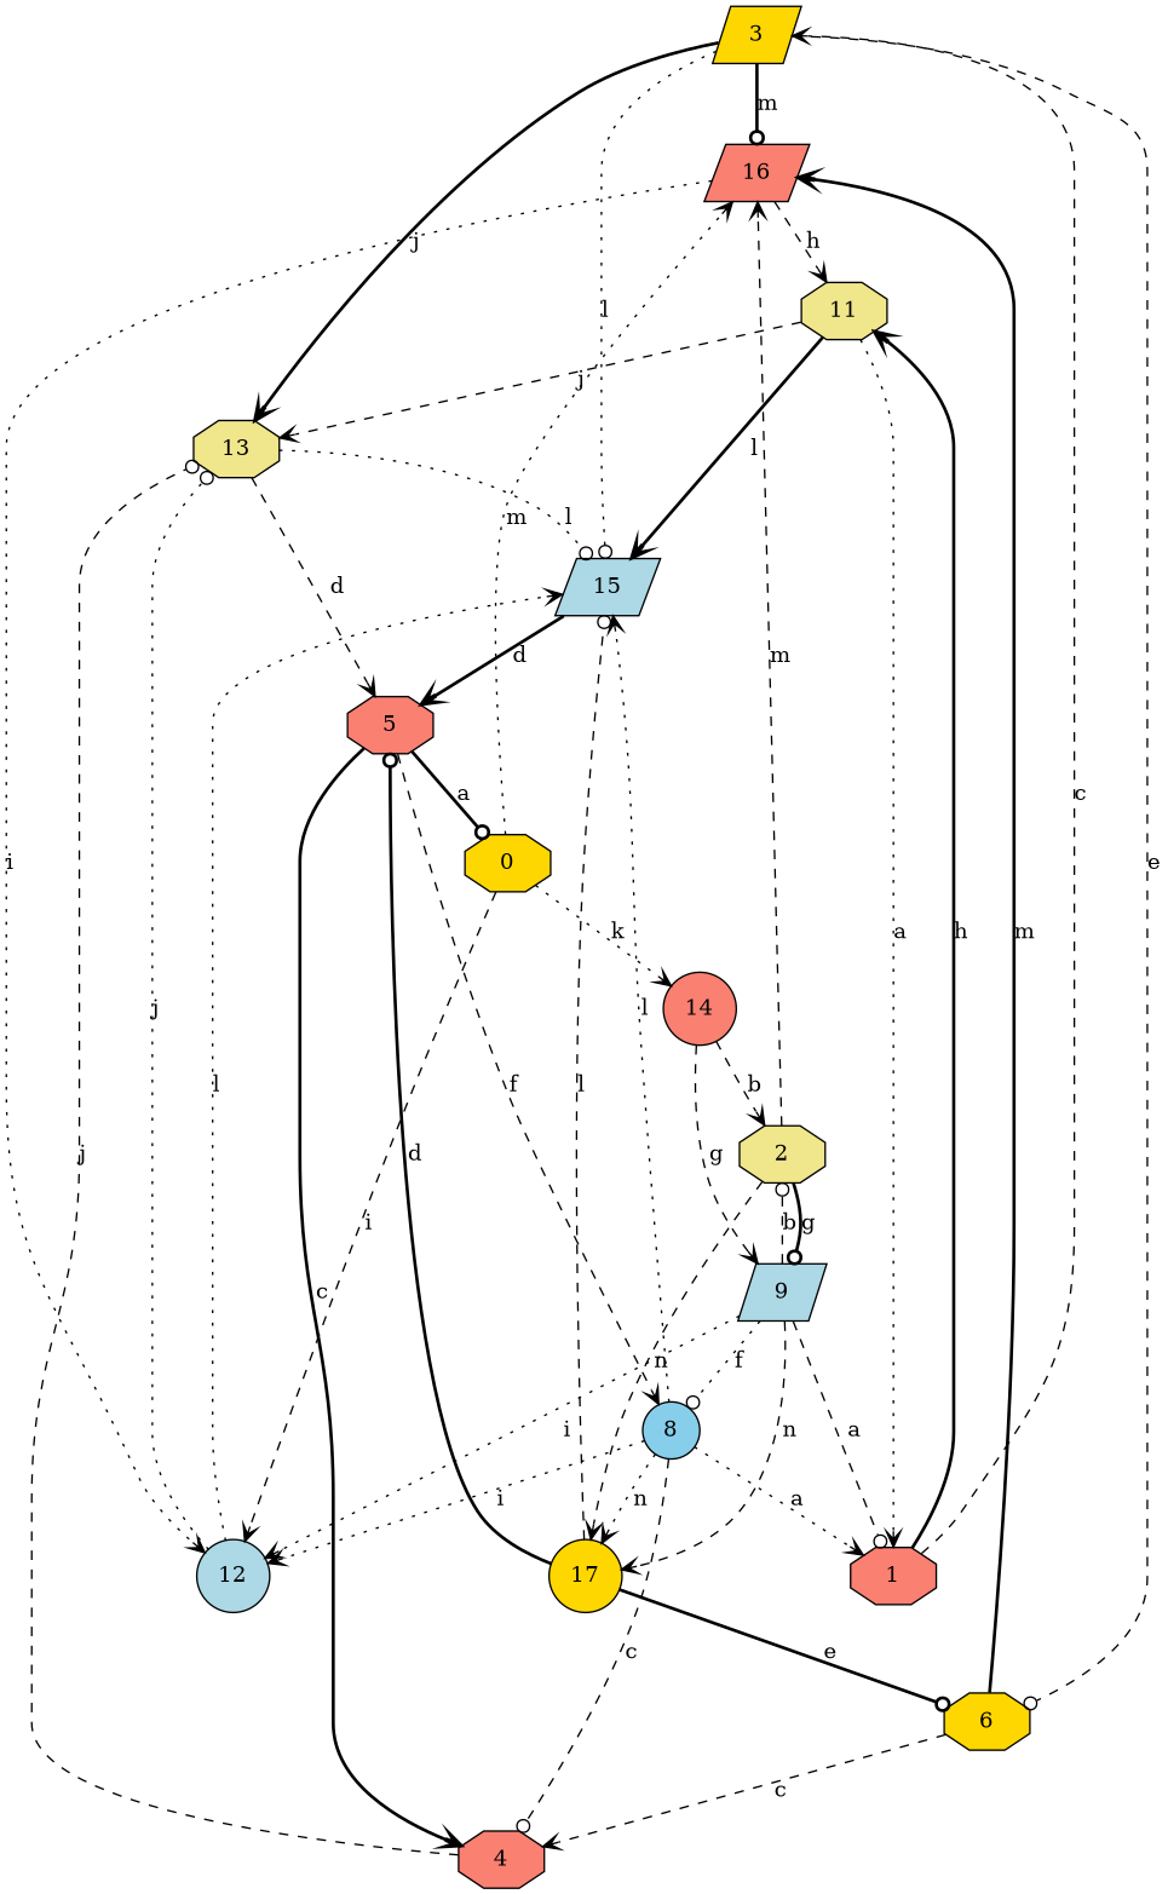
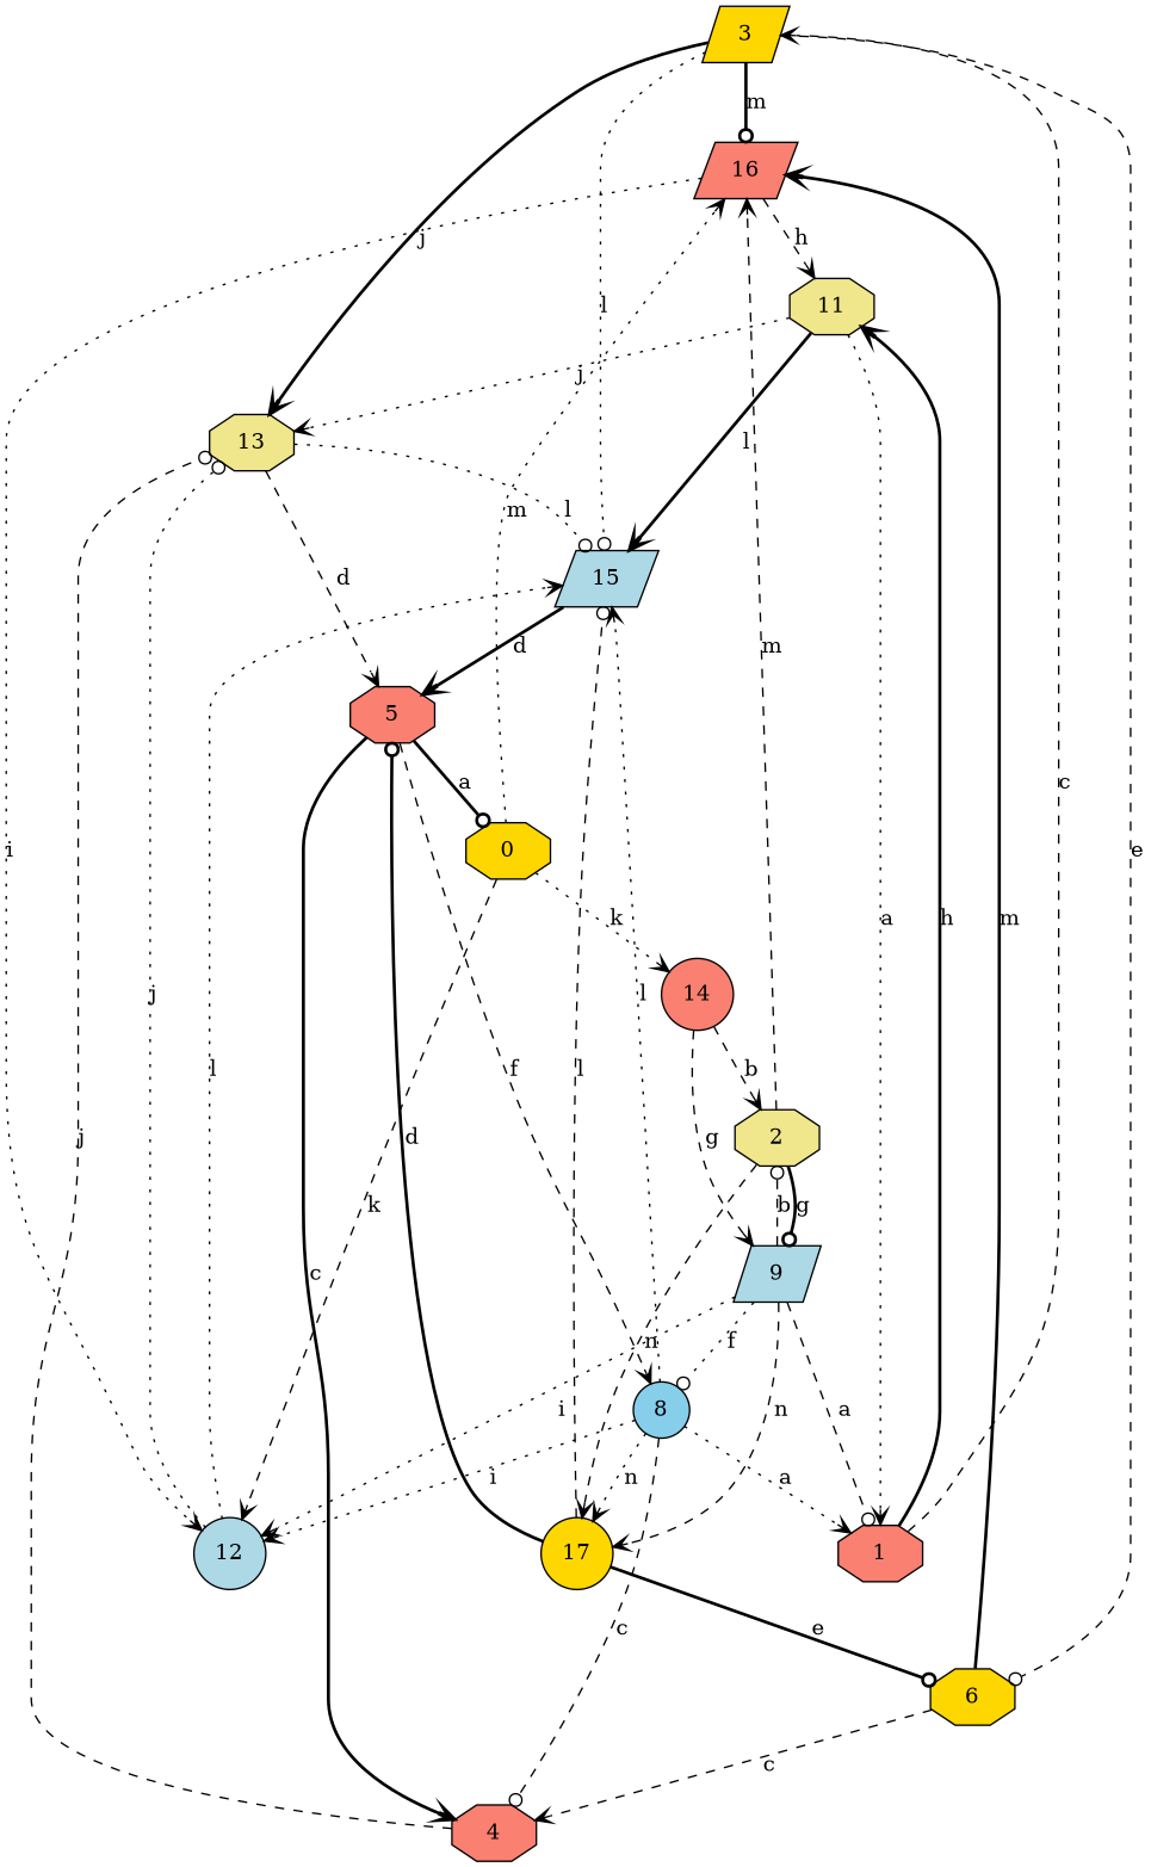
  strict digraph {
    node [fillcolor=salmon shape=octagon style=filled]
    edge [arrowhead=vee style=dashed]
    3 [fillcolor=gold shape=parallelogram]
    1
    11 [fillcolor=khaki]
    16 [shape=parallelogram]
    6 [fillcolor=gold]
    13 [fillcolor=khaki]
    15 [fillcolor=lightblue shape=parallelogram]
    2 [fillcolor=khaki]
    9 [fillcolor=lightblue shape=parallelogram]
    17 [fillcolor=gold shape=circle]
    8 [fillcolor=skyblue shape=circle]
    12 [fillcolor=lightblue shape=circle]
    5
    4
    0 [fillcolor=gold]
    14 [shape=circle]
    3 -> 16 [arrowhead=odot label=m style=bold]
    3 -> 6 [arrowhead=odot label=e]
    3 -> 13 [label=j style=bold]
    3 -> 15 [arrowhead=odot label=l style=dotted]
    1 -> 3 [label=c]
    1 -> 11 [label=h style=bold]
    11 -> 1 [label=a style=dotted]
-   11 -> 13 [label=j]
+   11 -> 13 [label=j style=dotted]
    11 -> 15 [label=l style=bold]
    16 -> 11 [label=h]
    16 -> 12 [label=i style=dotted]
    6 -> 16 [label=m style=bold]
    6 -> 4 [label=c]
    13 -> 15 [arrowhead=odot label=l style=dotted]
    13 -> 5 [label=d]
    15 -> 5 [label=d style=bold]
    2 -> 16 [label=m]
    2 -> 9 [arrowhead=odot label=g style=bold]
    2 -> 17 [label=n]
    9 -> 1 [arrowhead=odot label=a]
    9 -> 2 [arrowhead=odot label=b]
    9 -> 17 [label=n]
    9 -> 8 [arrowhead=odot label=f style=dotted]
    9 -> 12 [label=i style=dotted]
    17 -> 6 [arrowhead=odot label=e style=bold]
    17 -> 15 [arrowhead=odot label=l]
    17 -> 5 [arrowhead=odot label=d style=bold]
    8 -> 1 [label=a style=dotted]
    8 -> 15 [label=l style=dotted]
    8 -> 17 [label=n style=dotted]
    8 -> 12 [label=i style=dotted]
    8 -> 4 [arrowhead=odot label=c]
    12 -> 13 [arrowhead=odot label=j style=dotted]
    12 -> 15 [label=l style=dotted]
    5 -> 8 [label=f]
    5 -> 4 [label=c style=bold]
    5 -> 0 [arrowhead=odot label=a style=bold]
    4 -> 13 [arrowhead=odot label=j]
    0 -> 16 [label=m style=dotted]
-   0 -> 12 [label=i]
+   0 -> 12 [label=k]
    0 -> 14 [label=k style=dotted]
    14 -> 2 [label=b]
    14 -> 9 [label=g]
  }
